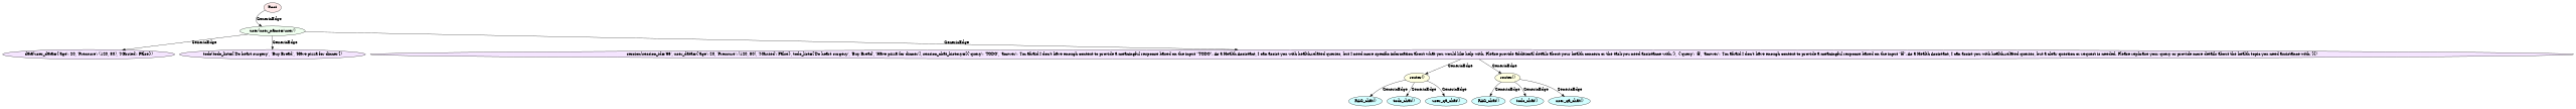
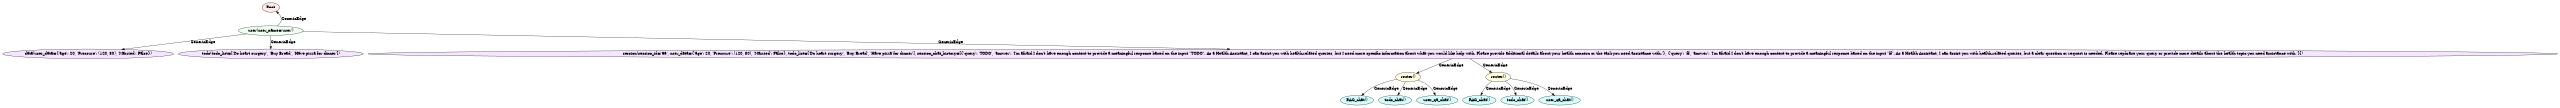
  digraph {
    node [fillcolor="#D2FEFF " fontcolor=black shape=ellipse style=filled]
    n1 [fillcolor="#FFE9E9" label=Root]
    n2 [fillcolor="#F0FFF0" label="user(user_name=&#x27;user&#x27;)"]
    n3 [fillcolor="#F5E5FF" label="data(user_data={&#x27;age&#x27;: 20, &#x27;Pressure&#x27;: (120, 80), &#x27;Married&#x27;: False})"]
    n4 [fillcolor="#F5E5FF" label="todo(todo_list=[&#x27;Do heart surgery&#x27;, &#x27;Buy Bread&#x27;, &#x27;Have pizza for dinner&#x27;])"]
    n5 [fillcolor="#F5E5FF" label="session(session_id=&#x27;66&#x27;, user_data={&#x27;age&#x27;: 20, &#x27;Pressure&#x27;: (120, 80), &#x27;Married&#x27;: False}, todo_list=[&#x27;Do heart surgery&#x27;, &#x27;Buy Bread&#x27;, &#x27;Have pizza for dinner&#x27;], session_chat_history=[{&#x27;query&#x27;: &#x27;TODO&#x27;, &#x27;answer&#x27;: &#x27;I\&#x27;m afraid I don\&#x27;t have enough context to provide a meaningful response based on the input &quot;TODO&quot;. As a Health Assistant, I can assist you with health-related queries, but I need more specific information about what you would like help with. Please provide additional details about your health concern or the task you need assistance with.&#x27;}, {&#x27;query&#x27;: &#x27;ff&#x27;, &#x27;answer&#x27;: &#x27;I\&#x27;m afraid I don\&#x27;t have enough context to provide a meaningful response based on the input &quot;ff&quot;. As a Health Assistant, I can assist you with health-related queries, but a clear question or request is needed. Please rephrase your query or provide more details about the health topic you need assistance with.&#x27;}])"]
    n6 [fillcolor="#FFFFE0" label="router()"]
    n7 [fillcolor="#FFFFE0" label="router()"]
    n8 [label="RAG_chat()"]
    n9 [label="todo_chat()"]
    n10 [label="user_qa_chat()"]
    n11 [label="RAG_chat()"]
    n12 [label="todo_chat()"]
    n13 [label="user_qa_chat()"]
-   n1 -> n2 [label="GenericEdge "]
+   n2 -> n1 [label="GenericEdge "]
    n2 -> n3 [label="GenericEdge "]
    n2 -> n4 [label="GenericEdge "]
    n2 -> n5 [label="GenericEdge "]
    n5 -> n6 [label="GenericEdge "]
    n5 -> n7 [label="GenericEdge "]
    n6 -> n8 [label="GenericEdge "]
    n6 -> n9 [label="GenericEdge "]
    n6 -> n10 [label="GenericEdge "]
    n7 -> n11 [label="GenericEdge "]
    n7 -> n12 [label="GenericEdge "]
    n7 -> n13 [label="GenericEdge "]
  }
